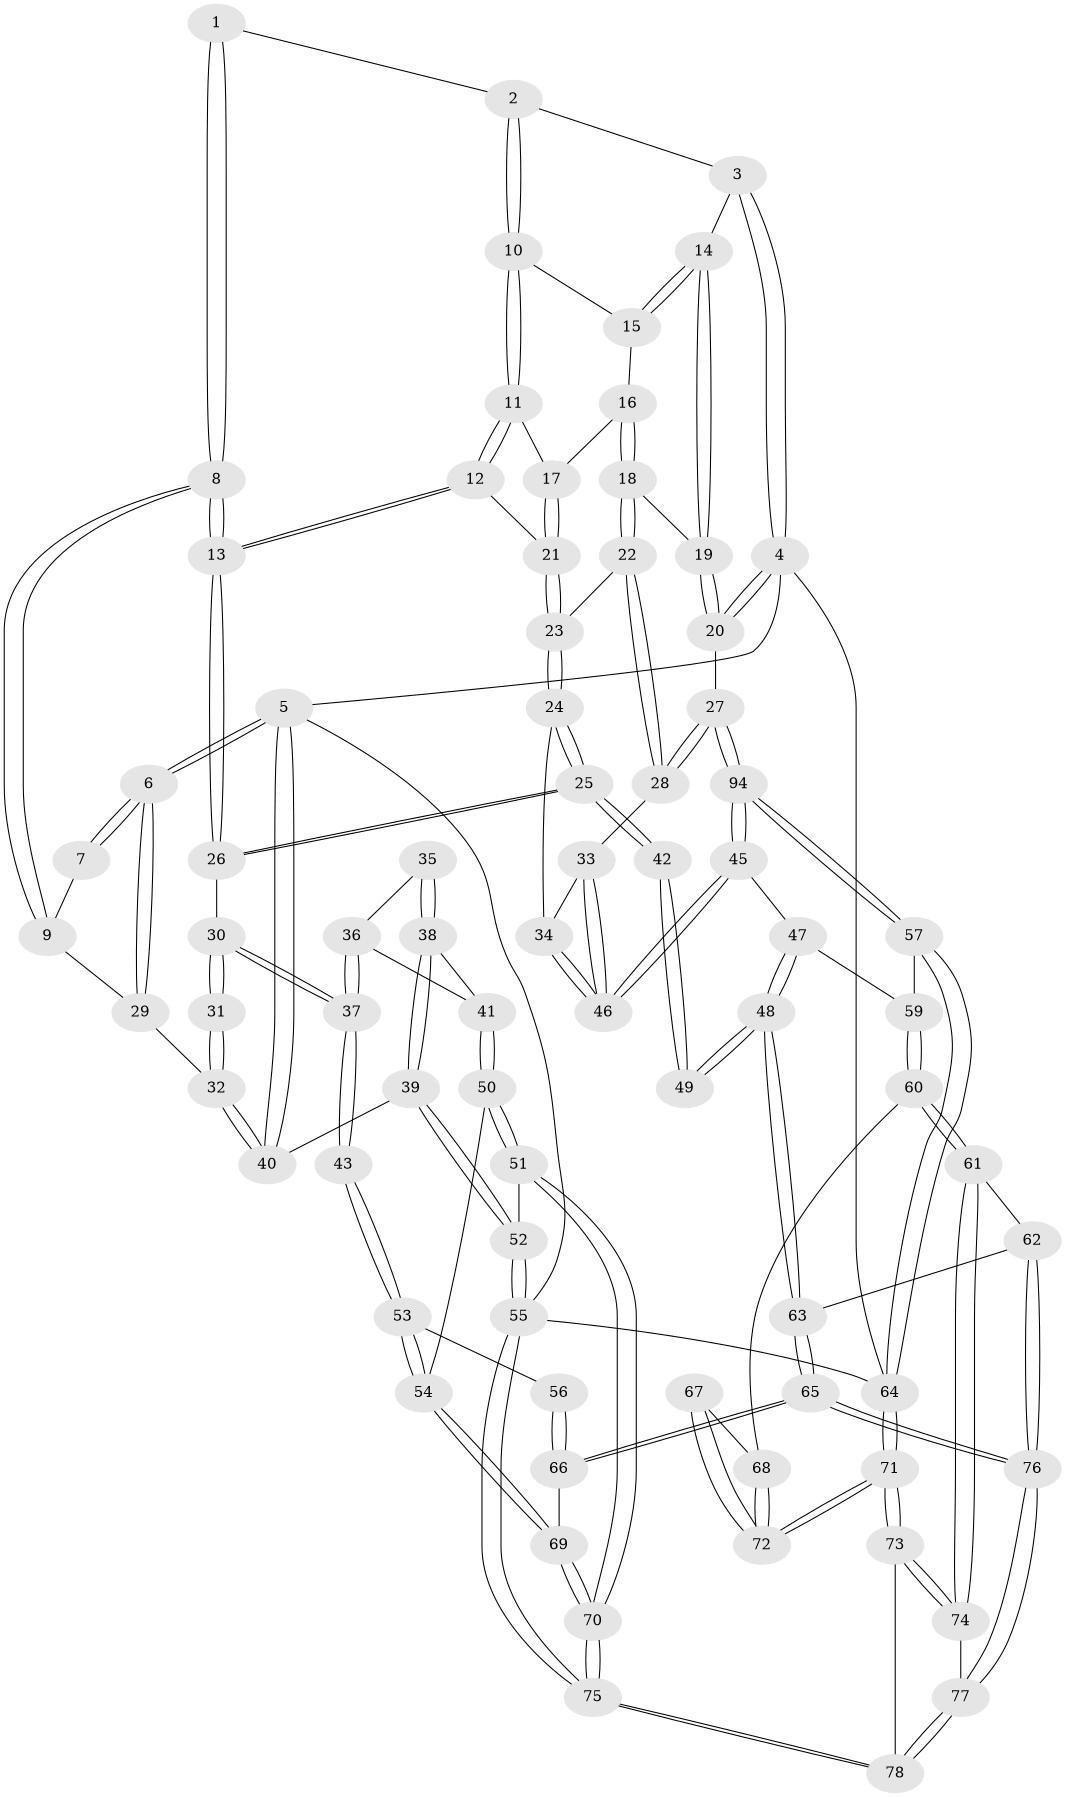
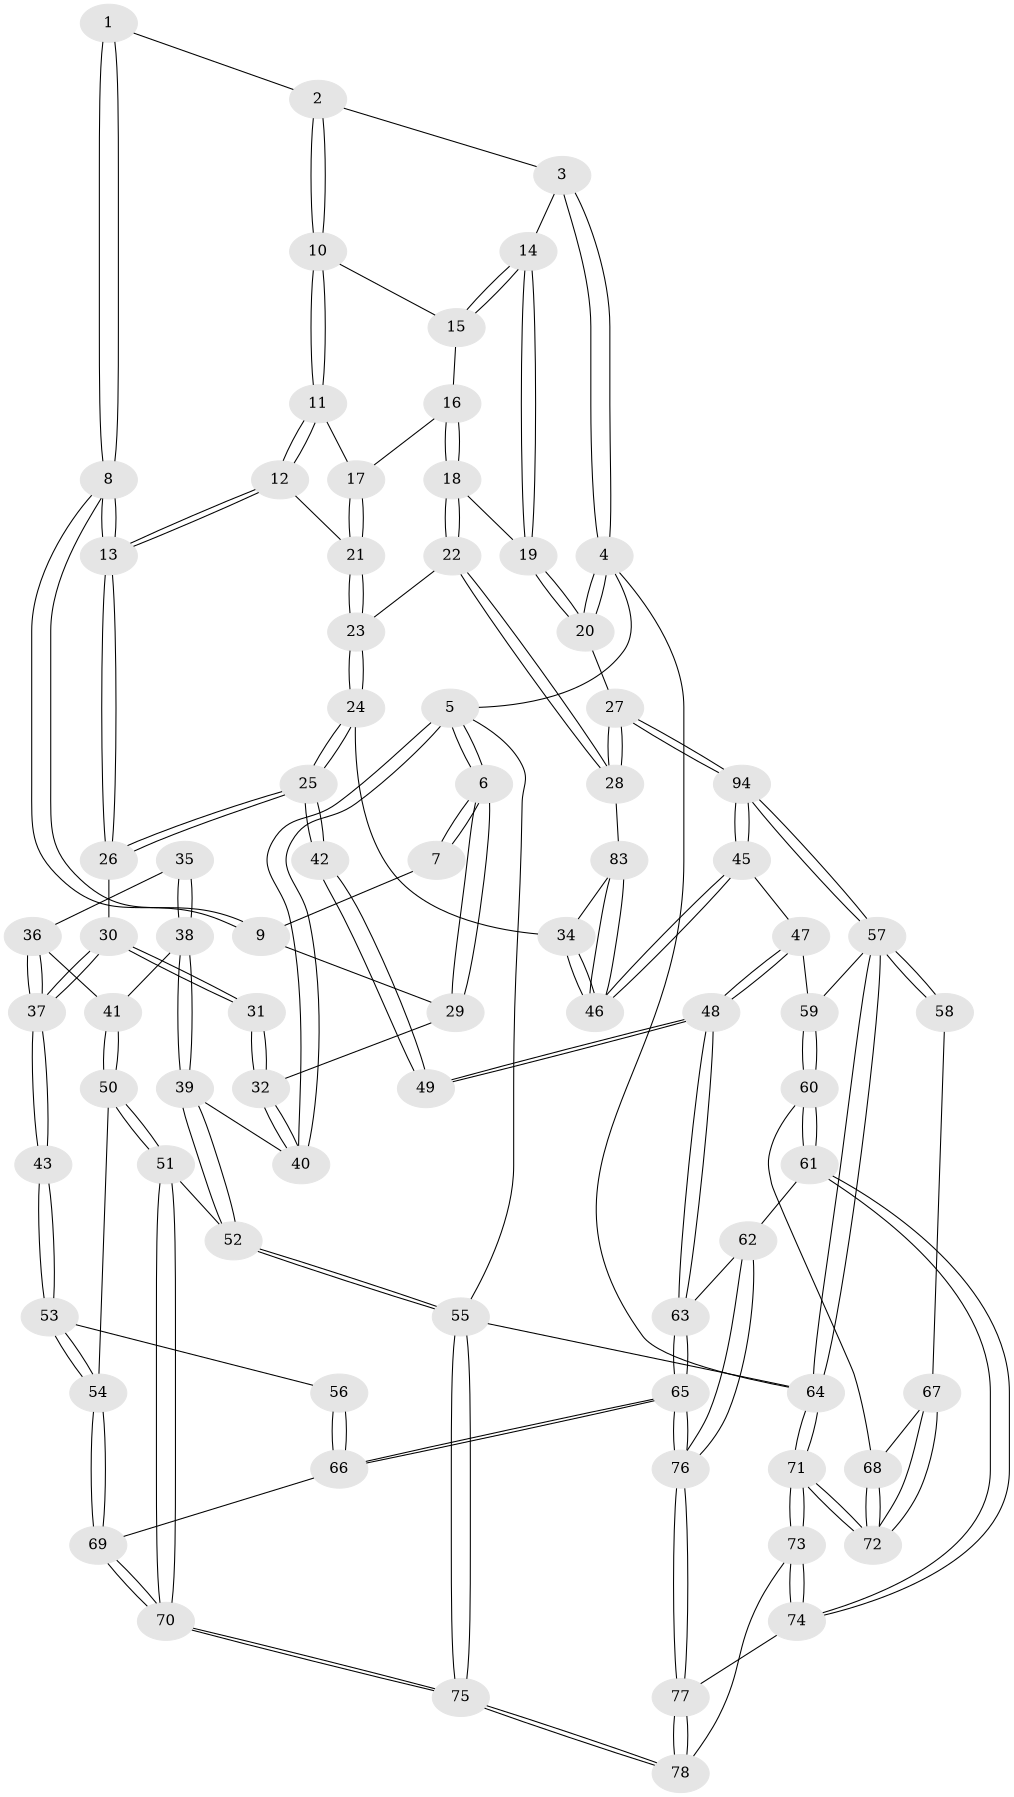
  graph {
    node [color=gray90 style=filled]
    1
    2
    8
    3
    10
    9
    13
    4
    14
    11
    15
    5
    20
    64
    19
    6
    40
    55
    27
    71
    7
    29
    75
    32
    26
    12
    17
    16
    21
    23
    30
    18
    22
    28
    n35 [label=94]
    24
-   33
+   33 [label=83]
    25
    34
    42
    46
    49
    31
    37
    45
    57
    43
    35
    36
    38
    41
    39
    50
    53
    52
    51
    54
    56
    47
    59
+   58
    48
    63
    60
    65
    66
    70
    69
    78
    67
    68
    72
    61
    62
    74
    76
    77
    73
    1 -- 2
    1 -- 8
    1 -- 8
    2 -- 3
    2 -- 10
    2 -- 10
    8 -- 9
    8 -- 9
    8 -- 13
    8 -- 13
    3 -- 4
    3 -- 4
    3 -- 14
    10 -- 11
    10 -- 11
    10 -- 15
    9 -- 29
    13 -- 26
    13 -- 26
    4 -- 5
    4 -- 20
    4 -- 20
    4 -- 64
    14 -- 15
    14 -- 15
    14 -- 19
    14 -- 19
    11 -- 12
    11 -- 12
    11 -- 17
    15 -- 16
    5 -- 6
    5 -- 6
    5 -- 40
    5 -- 40
    5 -- 55
    20 -- 27
    64 -- 71
    64 -- 71
    19 -- 20
    19 -- 20
    6 -- 7
    6 -- 7
    6 -- 29
    6 -- 29
    55 -- 64
    55 -- 75
    55 -- 75
    27 -- 28
    27 -- 28
    27 -- n35
    27 -- n35
    71 -- 72
    71 -- 72
    71 -- 73
    71 -- 73
    7 -- 9
    29 -- 32
    75 -- 78
    75 -- 78
    32 -- 40
    32 -- 40
    26 -- 30
    12 -- 13
    12 -- 13
    12 -- 21
    17 -- 21
    17 -- 21
    16 -- 17
    16 -- 18
    16 -- 18
    21 -- 23
    21 -- 23
    23 -- 24
    23 -- 24
    30 -- 31
    30 -- 31
    30 -- 37
    30 -- 37
    18 -- 19
    18 -- 22
    18 -- 22
    22 -- 23
    22 -- 28
    22 -- 28
    28 -- 33
    n35 -- 45
    n35 -- 45
    n35 -- 57
    n35 -- 57
    24 -- 25
    24 -- 25
    24 -- 34
    33 -- 34
    33 -- 46
    33 -- 46
    25 -- 26
    25 -- 26
    25 -- 42
    25 -- 42
    34 -- 46
    34 -- 46
    42 -- 49
    42 -- 49
    31 -- 32
    31 -- 32
    37 -- 43
    37 -- 43
    45 -- 46
    45 -- 46
    45 -- 47
    57 -- 64
    57 -- 64
    57 -- 59
+   57 -- 58
+   57 -- 58
    43 -- 53
    43 -- 53
    35 -- 36
    35 -- 38
    35 -- 38
    36 -- 37
    36 -- 37
    36 -- 41
    38 -- 41
    38 -- 39
    38 -- 39
    41 -- 50
    41 -- 50
    39 -- 40
    39 -- 52
    39 -- 52
    50 -- 51
    50 -- 51
    50 -- 54
    53 -- 54
    53 -- 54
    53 -- 56
    52 -- 55
    52 -- 55
    51 -- 52
    51 -- 70
    51 -- 70
    54 -- 69
    54 -- 69
    56 -- 66
    56 -- 66
    47 -- 59
    47 -- 48
    47 -- 48
    59 -- 60
    59 -- 60
+   58 -- 67
    48 -- 49
    48 -- 49
    48 -- 63
    48 -- 63
    63 -- 65
    63 -- 65
    60 -- 68
    60 -- 61
    60 -- 61
    65 -- 66
    65 -- 66
    65 -- 76
    65 -- 76
    66 -- 69
    70 -- 75
    70 -- 75
    69 -- 70
    69 -- 70
    67 -- 68
    67 -- 72
    67 -- 72
    68 -- 72
    68 -- 72
    61 -- 62
    61 -- 74
    61 -- 74
    62 -- 63
    62 -- 76
    62 -- 76
    74 -- 77
    76 -- 77
    76 -- 77
    77 -- 78
    77 -- 78
    73 -- 78
    73 -- 74
    73 -- 74
  }
